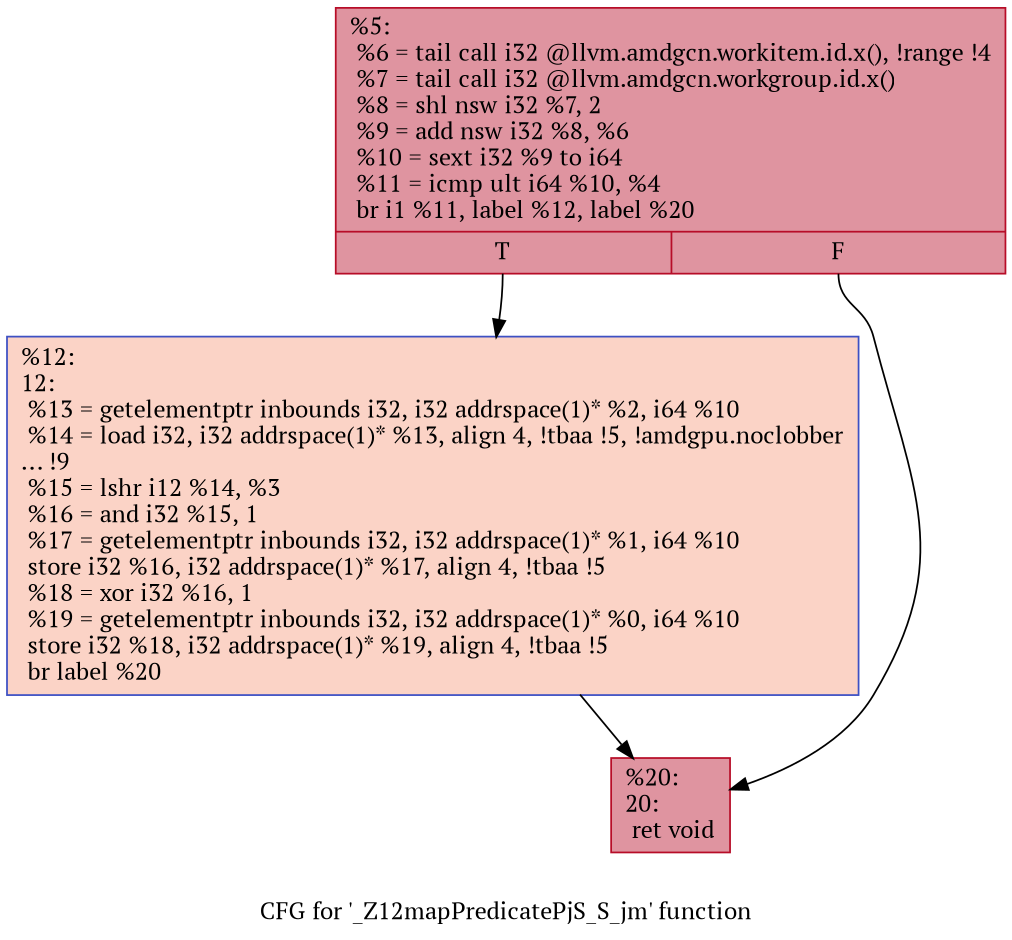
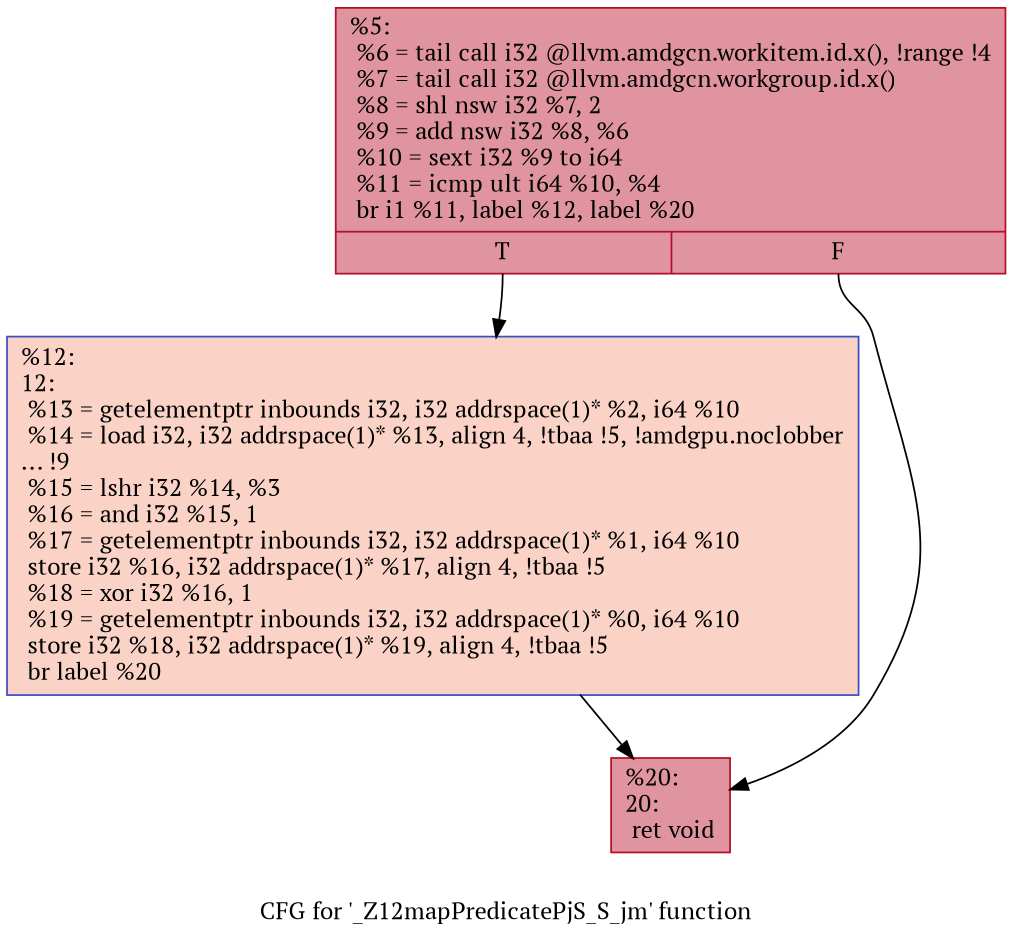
  digraph {
    label="CFG for '_Z12mapPredicatePjS_S_jm' function"
    fontname="PT Serif"
    node [color="#b70d28ff" fillcolor="#b70d2870" shape=record style=filled fontname="PT Serif"]
    edge [fontname="PT Serif"]
    n1 [label="{%5:\l  %6 = tail call i32 @llvm.amdgcn.workitem.id.x(), !range !4\l  %7 = tail call i32 @llvm.amdgcn.workgroup.id.x()\l  %8 = shl nsw i32 %7, 2\l  %9 = add nsw i32 %8, %6\l  %10 = sext i32 %9 to i64\l  %11 = icmp ult i64 %10, %4\l  br i1 %11, label %12, label %20\l|{<s0>T|<s1>F}}"]
-   n2 [color="#3d50c3ff" fillcolor="#f59c7d70" label="{%12:\l12:                                               \l  %13 = getelementptr inbounds i32, i32 addrspace(1)* %2, i64 %10\l  %14 = load i32, i32 addrspace(1)* %13, align 4, !tbaa !5, !amdgpu.noclobber\l... !9\l  %15 = lshr i12 %14, %3\l  %16 = and i32 %15, 1\l  %17 = getelementptr inbounds i32, i32 addrspace(1)* %1, i64 %10\l  store i32 %16, i32 addrspace(1)* %17, align 4, !tbaa !5\l  %18 = xor i32 %16, 1\l  %19 = getelementptr inbounds i32, i32 addrspace(1)* %0, i64 %10\l  store i32 %18, i32 addrspace(1)* %19, align 4, !tbaa !5\l  br label %20\l}"]
+   n2 [color="#3d50c3ff" fillcolor="#f59c7d70" label="{%12:\l12:                                               \l  %13 = getelementptr inbounds i32, i32 addrspace(1)* %2, i64 %10\l  %14 = load i32, i32 addrspace(1)* %13, align 4, !tbaa !5, !amdgpu.noclobber\l... !9\l  %15 = lshr i32 %14, %3\l  %16 = and i32 %15, 1\l  %17 = getelementptr inbounds i32, i32 addrspace(1)* %1, i64 %10\l  store i32 %16, i32 addrspace(1)* %17, align 4, !tbaa !5\l  %18 = xor i32 %16, 1\l  %19 = getelementptr inbounds i32, i32 addrspace(1)* %0, i64 %10\l  store i32 %18, i32 addrspace(1)* %19, align 4, !tbaa !5\l  br label %20\l}"]
    n3 [label="{%20:\l20:                                               \l  ret void\l}"]
    n1 -> n2 [tailport=s0]
    n1 -> n3 [tailport=s1]
    n2 -> n3
  }
